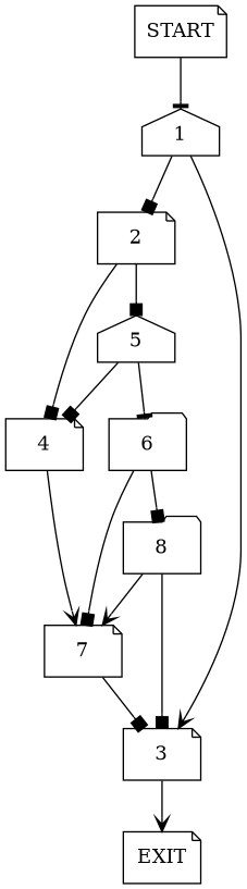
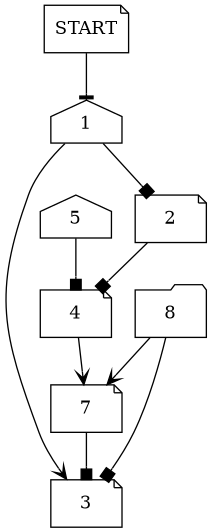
  digraph {
    node [shape=note]
    edge [arrowhead=box]
    n1 [label=START]
    1 [shape=house]
    2
    3
-   n5 [label=EXIT]
    4
    5 [shape=house]
    7
-   6 [shape=folder]
    8 [shape=folder]
    n1 -> 1 [arrowhead=tee]
    1 -> 2
    1 -> 3 [arrowhead=vee]
    2 -> 4
-   2 -> 5
-   3 -> n5 [arrowhead=vee]
    4 -> 7 [arrowhead=vee]
    5 -> 4
-   5 -> 6 [arrowhead=tee]
    7 -> 3
-   6 -> 7
-   6 -> 8
    8 -> 3
    8 -> 7 [arrowhead=vee]
  }
